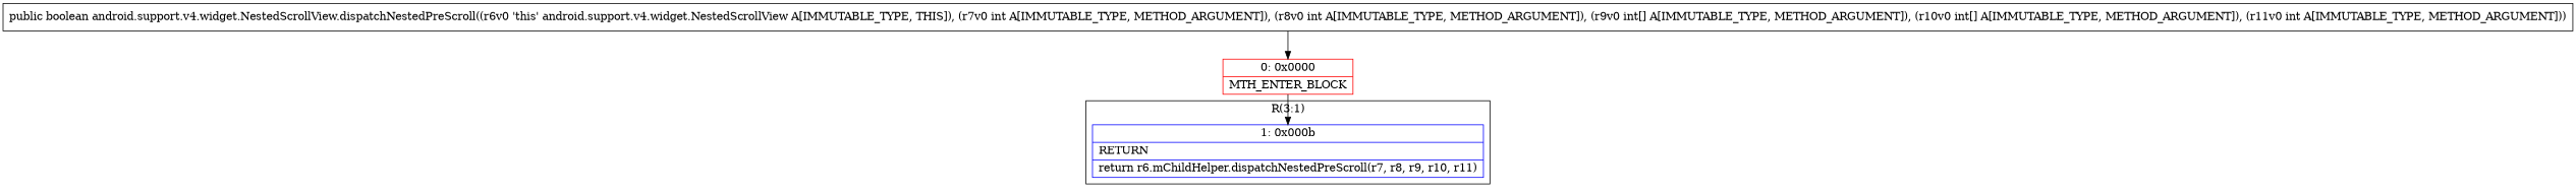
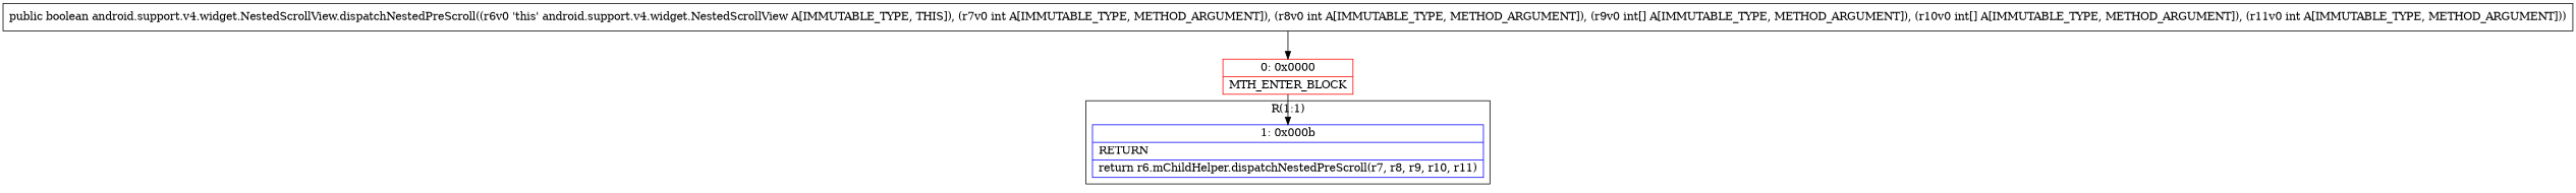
  digraph {
    node [shape=record]
    n1 [color=blue label="{1\:\ 0x000b|RETURN\l|return r6.mChildHelper.dispatchNestedPreScroll(r7, r8, r9, r10, r11)\l}"]
    n2 [color=red label="{0\:\ 0x0000|MTH_ENTER_BLOCK\l}"]
    n3 [label="{public boolean android.support.v4.widget.NestedScrollView.dispatchNestedPreScroll((r6v0 'this' android.support.v4.widget.NestedScrollView A[IMMUTABLE_TYPE, THIS]), (r7v0 int A[IMMUTABLE_TYPE, METHOD_ARGUMENT]), (r8v0 int A[IMMUTABLE_TYPE, METHOD_ARGUMENT]), (r9v0 int[] A[IMMUTABLE_TYPE, METHOD_ARGUMENT]), (r10v0 int[] A[IMMUTABLE_TYPE, METHOD_ARGUMENT]), (r11v0 int A[IMMUTABLE_TYPE, METHOD_ARGUMENT])) }"]
    subgraph cluster_1 {
-     label="R(3:1)"
+     label="R(1:1)"
      n1
    }
    n2 -> n1
    n3 -> n2
  }
